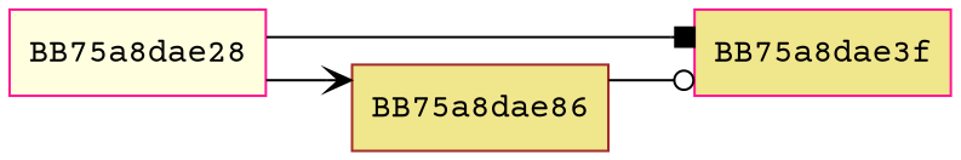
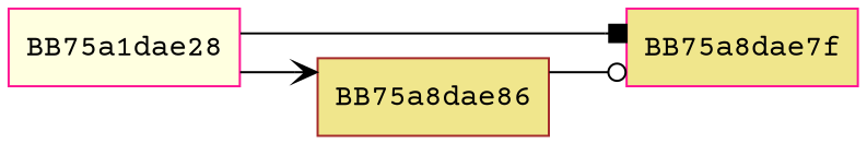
  digraph {
    fontname="Courier Prime"
    rankdir=LR
    splines=ortho
    node [color=deeppink fillcolor=khaki fontname="Courier Prime" shape=box style=filled]
    edge [color=black fontname="Courier Prime"]
-   BB75a8dae28 [fillcolor=lightyellow]
-   BB75a8dae3f
+   BB75a8dae28 [fillcolor=lightyellow label=BB75a1dae28]
+   BB75a8dae3f [label=BB75a8dae7f]
    n3 [color=brown label=BB75a8dae86]
    BB75a8dae28 -> BB75a8dae3f [arrowhead=box]
    BB75a8dae28 -> n3 [arrowhead=vee]
    n3 -> BB75a8dae3f [arrowhead=odot]
  }
